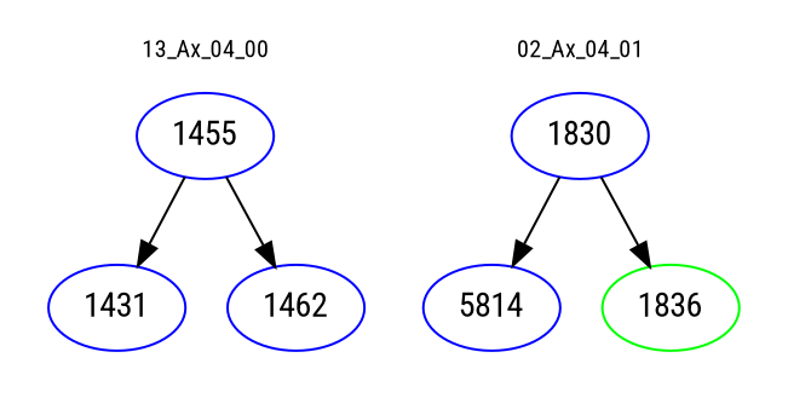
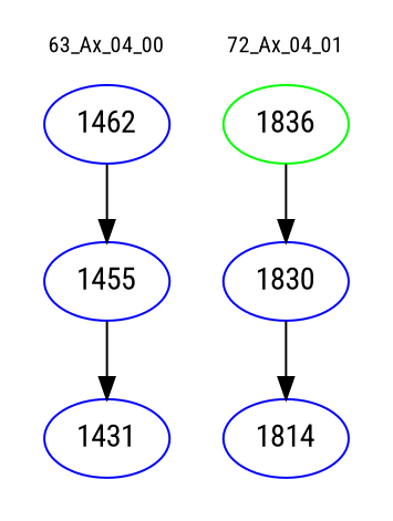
  digraph {
    fontname="Roboto Condensed"
    node [color=blue fontname="Roboto Condensed"]
    edge [color=black fontname="Roboto Condensed"]
    n1 [label=1455]
    n2 [label=1431]
    n3 [label=1462]
    n4 [label=1830]
-   n5 [label=5814]
+   n5 [label=1814]
    n6 [color=green label=1836]
    subgraph cluster_1 {
      color=white
      fontsize=10
-     label="13_Ax_04_00"
+     label="63_Ax_04_00"
      n1
      n2
      n3
    }
    subgraph cluster_2 {
      color=white
      fontsize=10
-     label="02_Ax_04_01"
+     label="72_Ax_04_01"
      n4
      n5
      n6
    }
    n1 -> n2
-   n1 -> n3
+   n3 -> n1
    n4 -> n5
-   n4 -> n6
+   n6 -> n4
  }
